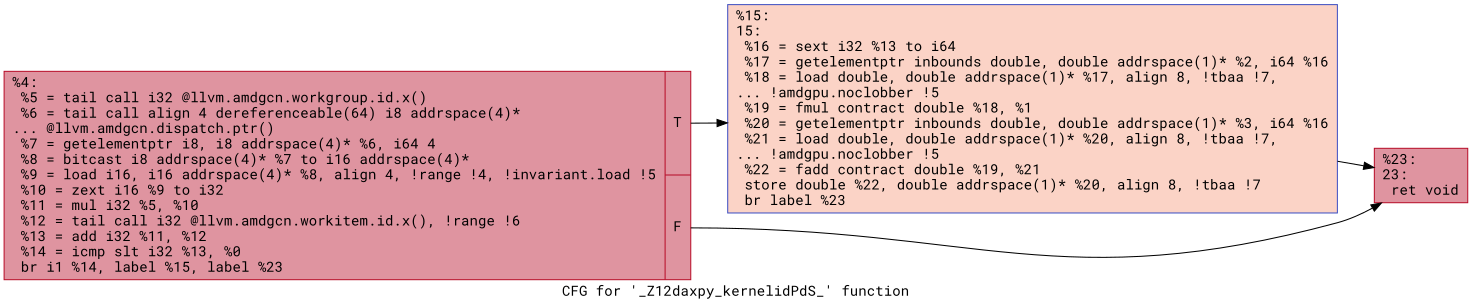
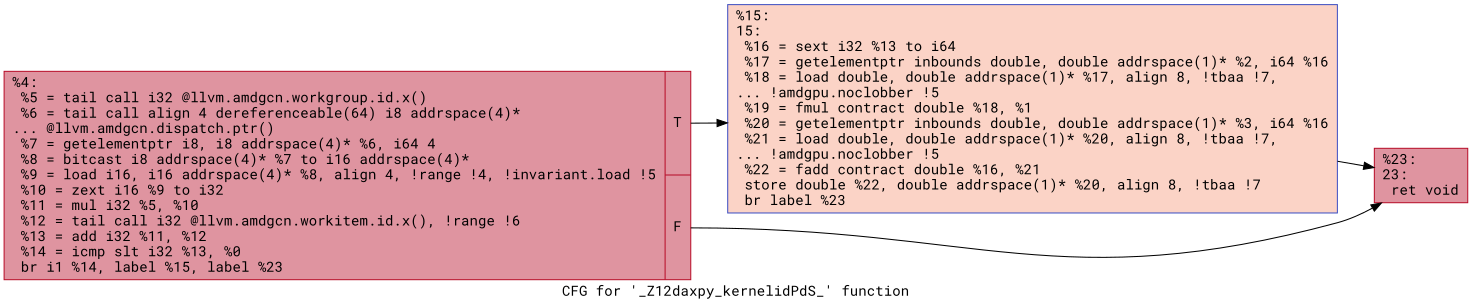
  digraph {
    label="CFG for '_Z12daxpy_kernelidPdS_' function"
    rankdir=LR
    fontname="Roboto Mono"
    node [color="#b70d28ff" fillcolor="#b70d2870" shape=record style=filled fontname="Roboto Mono"]
    edge [fontname="Roboto Mono"]
    n1 [label="{%4:\l  %5 = tail call i32 @llvm.amdgcn.workgroup.id.x()\l  %6 = tail call align 4 dereferenceable(64) i8 addrspace(4)*\l... @llvm.amdgcn.dispatch.ptr()\l  %7 = getelementptr i8, i8 addrspace(4)* %6, i64 4\l  %8 = bitcast i8 addrspace(4)* %7 to i16 addrspace(4)*\l  %9 = load i16, i16 addrspace(4)* %8, align 4, !range !4, !invariant.load !5\l  %10 = zext i16 %9 to i32\l  %11 = mul i32 %5, %10\l  %12 = tail call i32 @llvm.amdgcn.workitem.id.x(), !range !6\l  %13 = add i32 %11, %12\l  %14 = icmp slt i32 %13, %0\l  br i1 %14, label %15, label %23\l|{<s0>T|<s1>F}}"]
-   n2 [color="#3d50c3ff" fillcolor="#f59c7d70" label="{%15:\l15:                                               \l  %16 = sext i32 %13 to i64\l  %17 = getelementptr inbounds double, double addrspace(1)* %2, i64 %16\l  %18 = load double, double addrspace(1)* %17, align 8, !tbaa !7,\l... !amdgpu.noclobber !5\l  %19 = fmul contract double %18, %1\l  %20 = getelementptr inbounds double, double addrspace(1)* %3, i64 %16\l  %21 = load double, double addrspace(1)* %20, align 8, !tbaa !7,\l... !amdgpu.noclobber !5\l  %22 = fadd contract double %19, %21\l  store double %22, double addrspace(1)* %20, align 8, !tbaa !7\l  br label %23\l}"]
+   n2 [color="#3d50c3ff" fillcolor="#f59c7d70" label="{%15:\l15:                                               \l  %16 = sext i32 %13 to i64\l  %17 = getelementptr inbounds double, double addrspace(1)* %2, i64 %16\l  %18 = load double, double addrspace(1)* %17, align 8, !tbaa !7,\l... !amdgpu.noclobber !5\l  %19 = fmul contract double %18, %1\l  %20 = getelementptr inbounds double, double addrspace(1)* %3, i64 %16\l  %21 = load double, double addrspace(1)* %20, align 8, !tbaa !7,\l... !amdgpu.noclobber !5\l  %22 = fadd contract double %16, %21\l  store double %22, double addrspace(1)* %20, align 8, !tbaa !7\l  br label %23\l}"]
    n3 [label="{%23:\l23:                                               \l  ret void\l}"]
    n1 -> n2 [tailport=s0]
    n1 -> n3 [tailport=s1]
    n2 -> n3
  }
